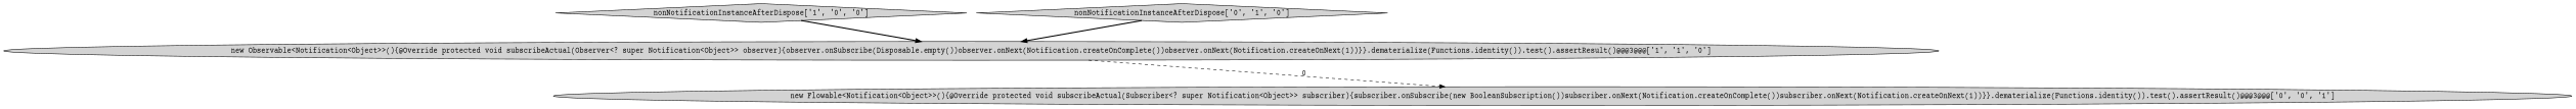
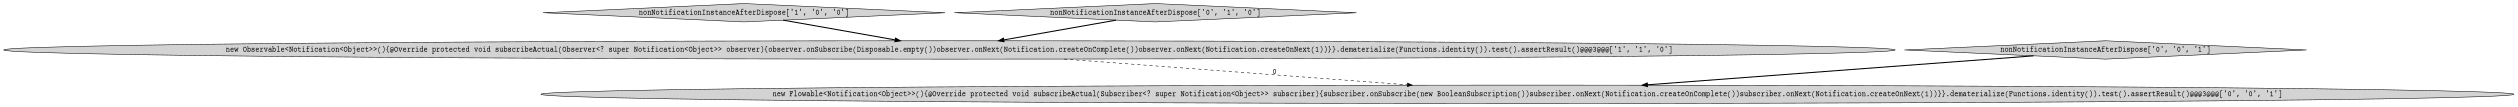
  digraph {
    fontname="Courier Prime"
    node [fillcolor=lightgray shape=diamond style=filled fontname="Courier Prime"]
    edge [style=bold fontname="Courier Prime"]
    n1 [label="nonNotificationInstanceAfterDispose['1', '0', '0']"]
    n2 [label="new Observable<Notification<Object>>(){@Override protected void subscribeActual(Observer<? super Notification<Object>> observer){observer.onSubscribe(Disposable.empty())observer.onNext(Notification.createOnComplete())observer.onNext(Notification.createOnNext(1))}}.dematerialize(Functions.identity()).test().assertResult()@@@3@@@['1', '1', '0']" shape=ellipse]
+   n3 [label="nonNotificationInstanceAfterDispose['0', '0', '1']"]
    n4 [label="new Flowable<Notification<Object>>(){@Override protected void subscribeActual(Subscriber<? super Notification<Object>> subscriber){subscriber.onSubscribe(new BooleanSubscription())subscriber.onNext(Notification.createOnComplete())subscriber.onNext(Notification.createOnNext(1))}}.dematerialize(Functions.identity()).test().assertResult()@@@3@@@['0', '0', '1']" shape=ellipse]
    n5 [label="nonNotificationInstanceAfterDispose['0', '1', '0']"]
    n1 -> n2
    n2 -> n4 [label=0 style=dashed]
+   n3 -> n4
    n5 -> n2
  }
